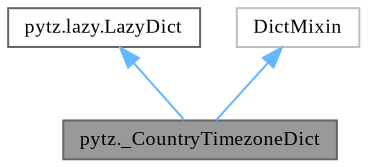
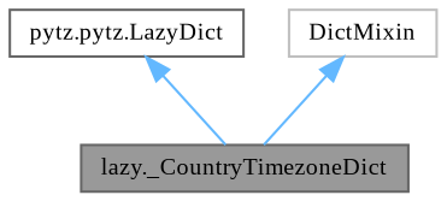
  digraph {
    fontname="Liberation Serif"
    node [color=gray40 fillcolor=white fontname="Liberation Serif" fontsize=10 shape=box style=filled]
    edge [color=steelblue1 dir=back fontname="Liberation Serif" fontsize=10 labelfontname=Helvetica labelfontsize=10 style=solid]
-   n1 [fillcolor=grey60 fontcolor=black height=0.2 label="pytz._CountryTimezoneDict" width=0.4]
-   n2 [height=0.2 label="pytz.lazy.LazyDict" width=0.4]
+   n1 [fillcolor=grey60 fontcolor=black height=0.2 label="lazy._CountryTimezoneDict" width=0.4]
+   n2 [height=0.2 label="pytz.pytz.LazyDict" width=0.4]
    n3 [color=grey75 height=0.2 label=DictMixin width=0.4]
    n2 -> n1
    n3 -> n1
  }
